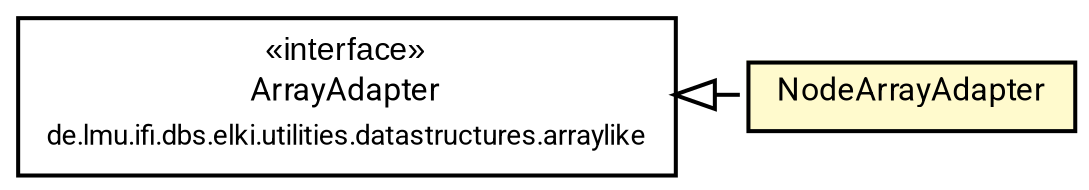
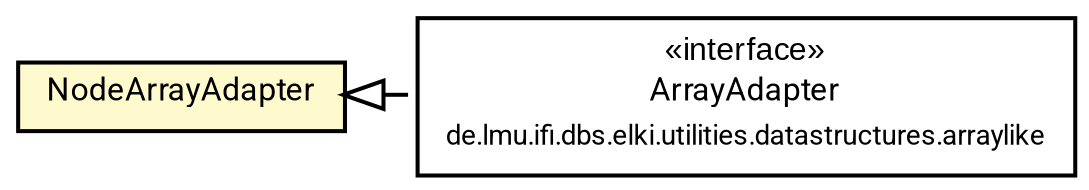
  digraph {
    nodesep=0.15
    rankdir=LR
    ranksep=0.25
    fontname="Liberation Sans"
    node [fontcolor=black fontname="Liberation Sans" fontsize=8 margin=0 shape=plaintext]
    n1 [height=0 label=<<table title="de.lmu.ifi.dbs.elki.utilities.datastructures.arraylike.ArrayAdapter" border="0" cellborder="1" cellspacing="0" cellpadding="2" href="../../../../../utilities/datastructures/arraylike/ArrayAdapter.html" target="_parent"> 		<tr><td><table border="0" cellspacing="0" cellpadding="1"> 		<tr><td align="center" balign="center"> &#171;interface&#187; </td></tr> 		<tr><td align="center" balign="center"> <font face="Roboto">ArrayAdapter</font> </td></tr> 		<tr><td align="center" balign="center"> <font face="Roboto" point-size="7.0">de.lmu.ifi.dbs.elki.utilities.datastructures.arraylike</font> </td></tr> 		</table></td></tr> 		</table>> width=0]
    n2 [height=0 label=<<table title="de.lmu.ifi.dbs.elki.index.tree.spatial.rstarvariants.util.NodeArrayAdapter" border="0" cellborder="1" cellspacing="0" cellpadding="2" bgcolor="lemonChiffon" href="NodeArrayAdapter.html" target="_parent"> 		<tr><td><table border="0" cellspacing="0" cellpadding="1"> 		<tr><td align="center" balign="center"> <font face="Roboto">NodeArrayAdapter</font> </td></tr> 		</table></td></tr> 		</table>> width=0]
-   n1 -> n2 [arrowtail=empty color=black dir=back fontname="Liberation Sans" fontsize=7 labelfontname=Roboto labelfontsize=7 style=dashed weight=9]
+   n2 -> n1 [arrowtail=empty color=black dir=back fontname="Liberation Sans" fontsize=7 labelfontname=Roboto labelfontsize=7 style=dashed weight=9]
  }
